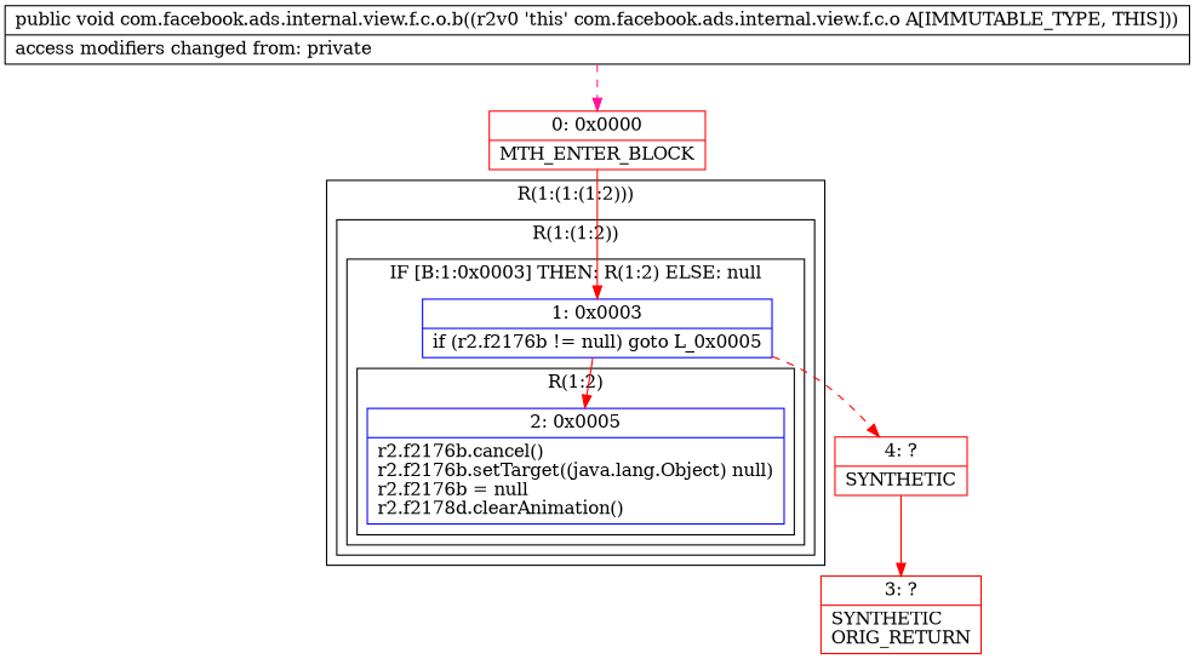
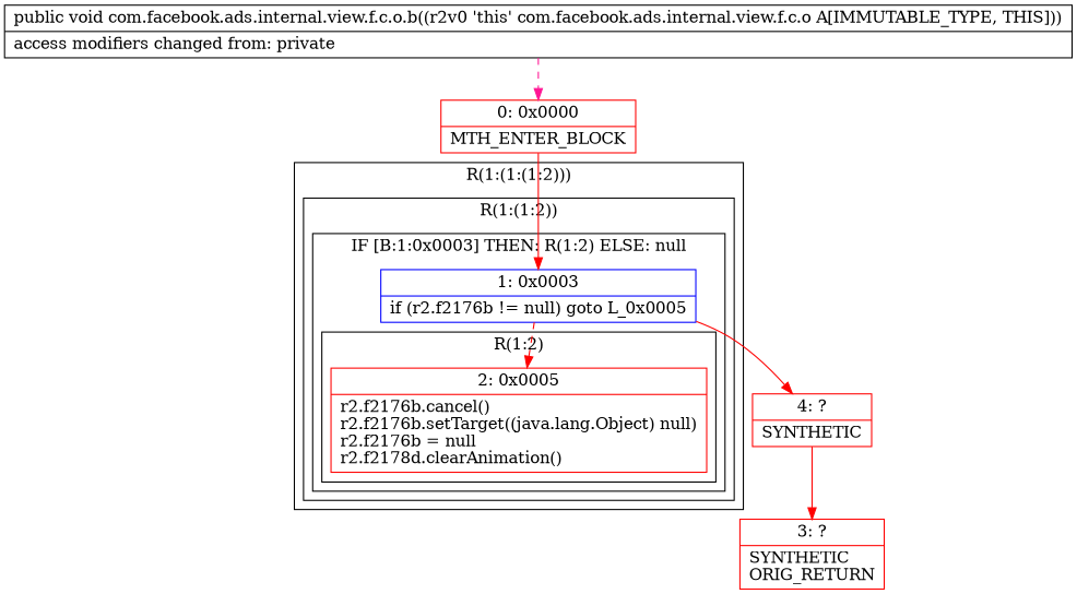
  digraph {
    node [color=red shape=record]
    edge [color=red style=solid]
-   n1 [color=blue label="{2\:\ 0x0005|r2.f2176b.cancel()\lr2.f2176b.setTarget((java.lang.Object) null)\lr2.f2176b = null\lr2.f2178d.clearAnimation()\l}"]
+   n1 [label="{2\:\ 0x0005|r2.f2176b.cancel()\lr2.f2176b.setTarget((java.lang.Object) null)\lr2.f2176b = null\lr2.f2178d.clearAnimation()\l}"]
    n2 [color=blue label="{1\:\ 0x0003|if (r2.f2176b != null) goto L_0x0005\l}"]
    n3 [label="{4\:\ ?|SYNTHETIC\l}"]
    n4 [label="{3\:\ ?|SYNTHETIC\lORIG_RETURN\l}"]
    n5 [label="{0\:\ 0x0000|MTH_ENTER_BLOCK\l}"]
    n6 [label="{public void com.facebook.ads.internal.view.f.c.o.b((r2v0 'this' com.facebook.ads.internal.view.f.c.o A[IMMUTABLE_TYPE, THIS]))  | access modifiers changed from: private\l}" color=""]
    subgraph cluster_1 {
      label="R(1:(1:(1:2)))"
      subgraph cluster_2 {
        label="R(1:(1:2))"
        subgraph cluster_3 {
          label="IF [B:1:0x0003] THEN: R(1:2) ELSE: null"
          n2
          subgraph cluster_4 {
            label="R(1:2)"
            n1
          }
        }
      }
    }
-   n2 -> n1
-   n2 -> n3 [style=dashed]
+   n2 -> n1 [style=dashed]
+   n2 -> n3
    n3 -> n4
    n5 -> n2
    n6 -> n5 [color=deeppink style=dashed]
  }
